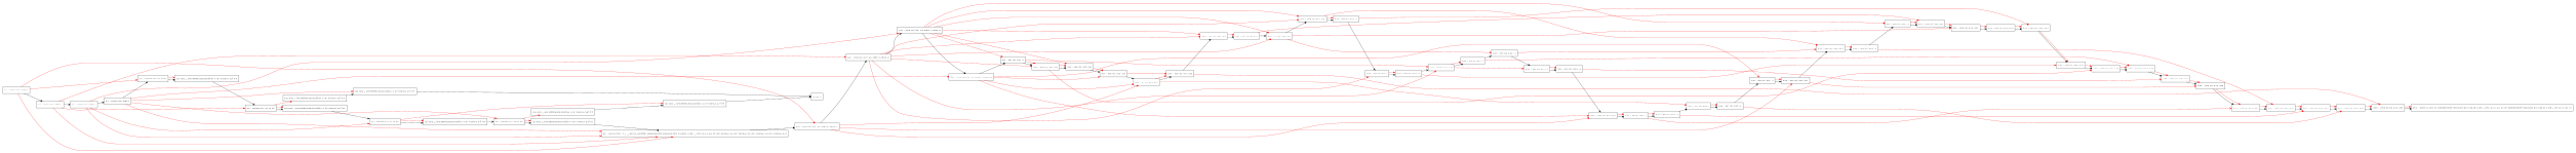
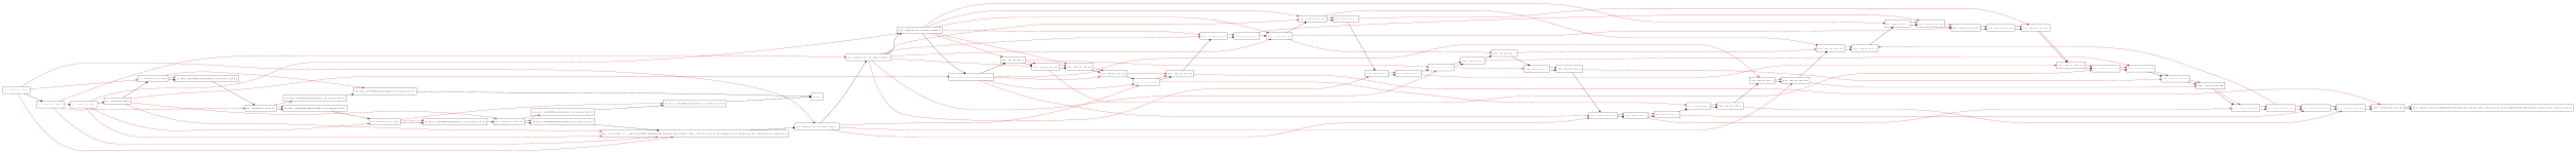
  digraph {
    fontname="Comic Neue"
    rankdir=LR
    node [fontname="Comic Neue" shape=record]
    edge [arrowhead=vee fontname="Comic Neue" color=red]
    n1 [label="  %1 = alloca i32, align 4"]
    n2 [label="  %2 = alloca i32, align 4"]
    n3 [label="  %5 = bitcast i32* %1 to i8*"]
    n4 [label="  %9 = call i32 (i8*, ...) @__isoc99_scanf(i8* getelementptr inbounds ([12 x i8], [12 x i8]* @.str.2, i64 0, i64 0), i32* nonnull %1, i32* nonnull %2, i32* nonnull %3, i32* nonnull %4)"]
    n5 [label="  %10 = load i32, i32* %1, align 4, !tbaa !2"]
    n6 [label="  %3 = alloca i32, align 4"]
    n7 [label="  %6 = bitcast i32* %2 to i8*"]
    n8 [label="  %11 = load i32, i32* %2, align 4, !tbaa !2"]
    n9 [label="  call void @llvm.lifetime.start.p0i8(i64 4, i8* nonnull %5) #5"]
    n10 [label="  call void @llvm.lifetime.end.p0i8(i64 4, i8* nonnull %5) #5"]
    n11 [label="  %18 = or i32 %13, %10"]
    n12 [label="  %32 = and i32 %13, %10"]
    n13 [label="  %38 = and i32 %10, %37"]
    n14 [label="  %4 = alloca i32, align 4"]
    n15 [label="  %7 = bitcast i32* %3 to i8*"]
    n16 [label="  %12 = load i32, i32* %3, align 4, !tbaa !2"]
    n17 [label="  call void @llvm.lifetime.start.p0i8(i64 4, i8* nonnull %6) #5"]
    n18 [label="  call void @llvm.lifetime.end.p0i8(i64 4, i8* nonnull %6) #5"]
    n19 [label="  %15 = and i32 %11, %14"]
    n20 [label="  %20 = xor i32 %12, %11"]
    n21 [label="  %22 = or i32 %12, %11"]
    n22 [label="  %23 = and i32 %12, %11"]
    n23 [label="  %25 = shl i32 %11, 1"]
    n24 [label="  %27 = or i32 %11, %14"]
    n25 [label="  %8 = bitcast i32* %4 to i8*"]
    n26 [label="  %13 = load i32, i32* %4, align 4, !tbaa !2"]
    n27 [label="  call void @llvm.lifetime.start.p0i8(i64 4, i8* nonnull %7) #5"]
    n28 [label="  call void @llvm.lifetime.end.p0i8(i64 4, i8* nonnull %7) #5"]
    n29 [label="  %14 = xor i32 %12, -1"]
    n30 [label="  %16 = sub i32 %15, %12"]
    n31 [label="  %41 = add i32 %12, -1"]
    n32 [label="  call void @llvm.lifetime.start.p0i8(i64 4, i8* nonnull %8) #5"]
    n33 [label="  call void @llvm.lifetime.end.p0i8(i64 4, i8* nonnull %8) #5"]
    n34 [label="  %17 = sub i32 %16, %13"]
    n35 [label="  %37 = xor i32 %13, -1"]
    n36 [label="  ret i32 0"]
    n37 [label="  %19 = sub i32 %17, %18"]
    n38 [label="  %35 = shl i32 %18, 1"]
    n39 [label="  %33 = shl i32 %32, 1"]
    n40 [label="  %39 = add i32 %23, %29"]
    n41 [label="  %50 = add i32 %49, %38"]
    n42 [label="  %47 = add i32 %46, %15"]
    n43 [label="  %21 = xor i32 %20, -1"]
    n44 [label="  %29 = xor i32 %22, -1"]
    n45 [label="  %43 = add i32 %42, %22"]
    n46 [label="  %24 = xor i32 %23, -1"]
    n47 [label="  %26 = xor i32 %25, -2"]
    n48 [label="  %28 = shl i32 %27, 1"]
    n49 [label="  %30 = xor i32 %27, -1"]
    n50 [label="  %42 = add i32 %41, %21"]
    n51 [label="  %48 = sub i32 %47, %28"]
    n52 [label="  %55 = icmp eq i32 %19, %54"]
    n53 [label="  %36 = xor i32 %35, -2"]
    n54 [label="  %56 = select i1 %55, i8* getelementptr inbounds ([5 x i8], [5 x i8]* @str.3, i64 0, i64 0), i8* getelementptr inbounds ([4 x i8], [4 x i8]* @str, i64 0, i64 0)"]
    n55 [label="  %44 = sub i32 %43, %20"]
    n56 [label="  %45 = add i32 %44, %24"]
    n57 [label="  %40 = mul i32 %39, -3"]
    n58 [label="  %46 = add i32 %45, %26"]
    n59 [label="  %31 = mul i32 %30, -6"]
    n60 [label="  %49 = add i32 %48, %31"]
    n61 [label="  %34 = xor i32 %33, -2"]
    n62 [label="  %51 = sub i32 %50, %33"]
    n63 [label="  %53 = sub i32 %52, %34"]
    n64 [label="  %52 = add i32 %51, %40"]
    n65 [label="  %54 = add i32 %53, %36"]
    n1 -> n2 [color=""]
    n1 -> n3 [arrowhead=normal]
    n1 -> n4 [arrowhead=normal]
    n1 -> n5 [arrowhead=dot]
    n2 -> n4
    n2 -> n6 [color=""]
    n2 -> n7 [arrowhead=normal]
    n2 -> n8
    n3 -> n9 [arrowhead=dot color=""]
    n3 -> n9
-   n14 -> n10 [arrowhead=normal]
+   n3 -> n10 [arrowhead=normal]
    n4 -> n5 [arrowhead=dot color=""]
    n5 -> n8 [arrowhead=normal color=""]
    n5 -> n11 [arrowhead=normal]
    n5 -> n12 [arrowhead=dot]
    n5 -> n13
    n6 -> n4
    n6 -> n14 [color=""]
    n6 -> n15 [arrowhead=normal]
    n6 -> n16
    n7 -> n17 [color=""]
    n7 -> n17 [arrowhead=dot]
    n7 -> n18
    n8 -> n16 [color=""]
    n8 -> n19 [arrowhead=dot]
    n8 -> n20 [arrowhead=dot]
    n8 -> n21 [arrowhead=dot]
    n8 -> n22
    n8 -> n23 [arrowhead=normal]
    n8 -> n24
    n9 -> n7 [color=""]
    n10 -> n36 [arrowhead=dot color=""]
    n11 -> n37 [color=""]
    n11 -> n37 [arrowhead=normal]
    n11 -> n38
    n12 -> n39 [arrowhead=dot color=""]
    n12 -> n39
    n13 -> n40 [arrowhead=dot color=""]
    n13 -> n41
    n14 -> n3 [arrowhead=normal color=""]
    n14 -> n4
    n14 -> n25 [arrowhead=normal]
    n14 -> n26 [arrowhead=dot]
    n15 -> n27 [arrowhead=normal color=""]
    n15 -> n27 [arrowhead=dot]
    n15 -> n28 [arrowhead=normal]
    n16 -> n20 [arrowhead=normal]
    n16 -> n21 [arrowhead=dot]
    n16 -> n22 [arrowhead=normal]
    n16 -> n26 [arrowhead=dot color=""]
    n16 -> n29
    n16 -> n30 [arrowhead=normal]
    n16 -> n31 [arrowhead=dot]
    n17 -> n15 [arrowhead=normal color=""]
    n18 -> n10 [color=""]
    n19 -> n30 [arrowhead=dot color=""]
    n19 -> n30 [arrowhead=dot]
    n19 -> n42 [arrowhead=normal]
    n20 -> n43 [color=""]
    n20 -> n43
    n21 -> n22 [arrowhead=dot color=""]
    n21 -> n44
    n21 -> n45 [arrowhead=normal]
    n22 -> n40 [arrowhead=dot]
    n22 -> n46 [arrowhead=normal color=""]
    n22 -> n46 [arrowhead=normal]
    n23 -> n47 [color=""]
    n23 -> n47 [arrowhead=normal]
    n24 -> n48 [color=""]
    n24 -> n48 [arrowhead=dot]
    n24 -> n49 [arrowhead=normal]
    n25 -> n32 [color=""]
    n25 -> n32 [arrowhead=normal]
    n25 -> n33
    n26 -> n11 [arrowhead=dot]
    n26 -> n12
    n26 -> n29 [arrowhead=dot color=""]
    n26 -> n34
    n26 -> n35
    n27 -> n25 [color=""]
    n28 -> n36 [color=""]
    n29 -> n19 [color=""]
    n29 -> n19 [arrowhead=normal]
    n29 -> n24
    n30 -> n34 [color=""]
    n30 -> n34 [arrowhead=dot]
    n31 -> n50 [arrowhead=dot color=""]
    n31 -> n50 [arrowhead=normal]
    n32 -> n4 [arrowhead=dot color=""]
    n33 -> n28 [arrowhead=normal color=""]
    n34 -> n11 [arrowhead=normal color=""]
    n34 -> n37 [arrowhead=dot]
    n35 -> n13 [arrowhead=normal color=""]
    n35 -> n13 [arrowhead=normal]
    n37 -> n20 [color=""]
    n37 -> n52 [arrowhead=normal]
    n38 -> n53 [arrowhead=dot color=""]
    n38 -> n53 [arrowhead=dot]
    n39 -> n61 [arrowhead=normal color=""]
    n39 -> n61
    n39 -> n62
    n40 -> n57 [arrowhead=normal color=""]
    n40 -> n57 [arrowhead=dot]
    n41 -> n62 [color=""]
    n41 -> n62
    n42 -> n51 [arrowhead=dot color=""]
    n42 -> n51
    n43 -> n21 [color=""]
    n43 -> n50 [arrowhead=normal]
    n44 -> n40
    n44 -> n49 [arrowhead=normal color=""]
    n45 -> n55 [color=""]
    n45 -> n55
    n46 -> n23 [arrowhead=normal color=""]
    n46 -> n56 [arrowhead=dot]
    n47 -> n24 [color=""]
    n47 -> n58 [arrowhead=normal]
    n48 -> n44 [arrowhead=normal color=""]
    n48 -> n51 [arrowhead=dot]
    n49 -> n59 [color=""]
    n49 -> n59 [arrowhead=dot]
    n50 -> n45 [arrowhead=normal color=""]
    n50 -> n45 [arrowhead=normal]
    n51 -> n60 [arrowhead=dot color=""]
    n51 -> n60
    n52 -> n54 [arrowhead=dot color=""]
    n52 -> n54 [arrowhead=normal]
    n53 -> n35 [color=""]
    n53 -> n65
    n55 -> n56 [arrowhead=dot color=""]
    n55 -> n56
    n56 -> n58 [arrowhead=dot color=""]
    n56 -> n58 [arrowhead=normal]
    n57 -> n31 [arrowhead=normal color=""]
-   n57 -> n64 [arrowhead=normal]
+   n64 -> n57 [arrowhead=normal]
    n58 -> n42 [arrowhead=dot color=""]
    n58 -> n42 [arrowhead=normal]
    n59 -> n12 [color=""]
    n59 -> n60
    n60 -> n41 [color=""]
    n60 -> n41 [arrowhead=normal]
    n61 -> n38 [arrowhead=dot color=""]
    n61 -> n63 [arrowhead=dot]
    n62 -> n64 [arrowhead=normal color=""]
    n62 -> n64 [arrowhead=dot]
    n63 -> n65 [color=""]
    n63 -> n65 [arrowhead=normal]
    n64 -> n63 [color=""]
    n64 -> n63
    n65 -> n52 [color=""]
    n65 -> n52
  }
